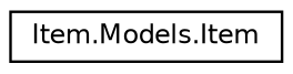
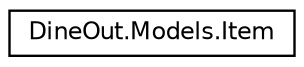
  digraph {
    rankdir=LR
-   n1 [color=black fillcolor=white fontname=Helvetica fontsize=10 height=0.2 label="Item.Models.Item" shape=record style=filled width=0.4]
+   n1 [color=black fillcolor=white fontname=Helvetica fontsize=10 height=0.2 label="DineOut.Models.Item" shape=record style=filled width=0.4]
  }
